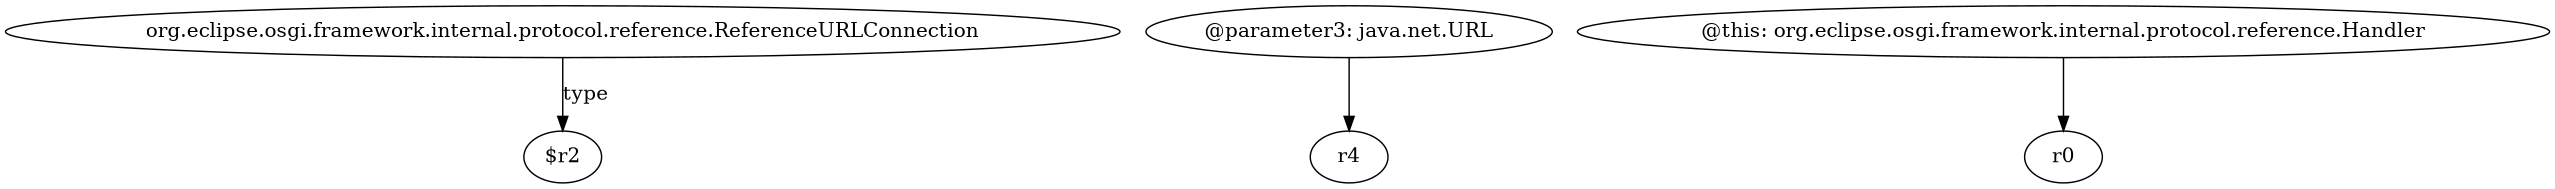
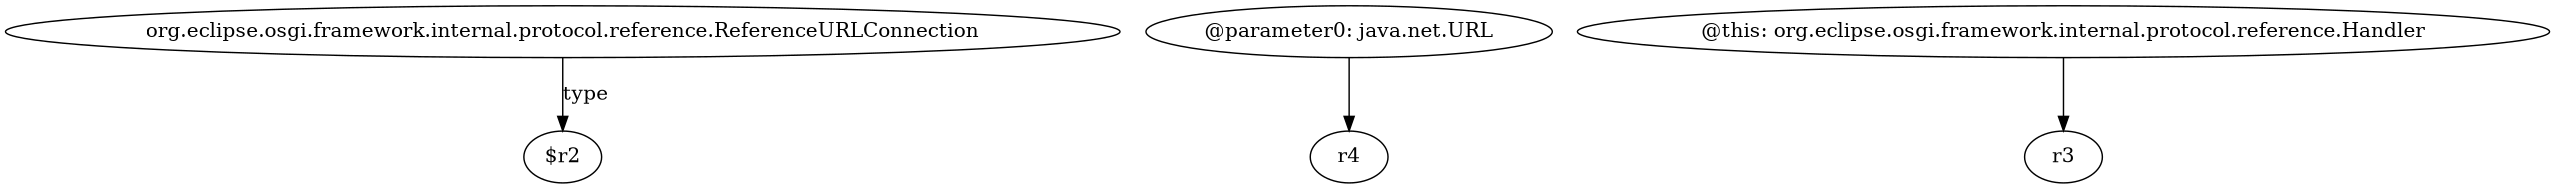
  digraph {
    n1 [label="org.eclipse.osgi.framework.internal.protocol.reference.ReferenceURLConnection"]
    n2 [label="$r2"]
-   n3 [label="@parameter3: java.net.URL"]
+   n3 [label="@parameter0: java.net.URL"]
    n4 [label=r4]
    n5 [label="@this: org.eclipse.osgi.framework.internal.protocol.reference.Handler"]
-   n6 [label=r0]
+   n6 [label=r3]
    n1 -> n2 [label=type]
    n3 -> n4
    n5 -> n6
  }
